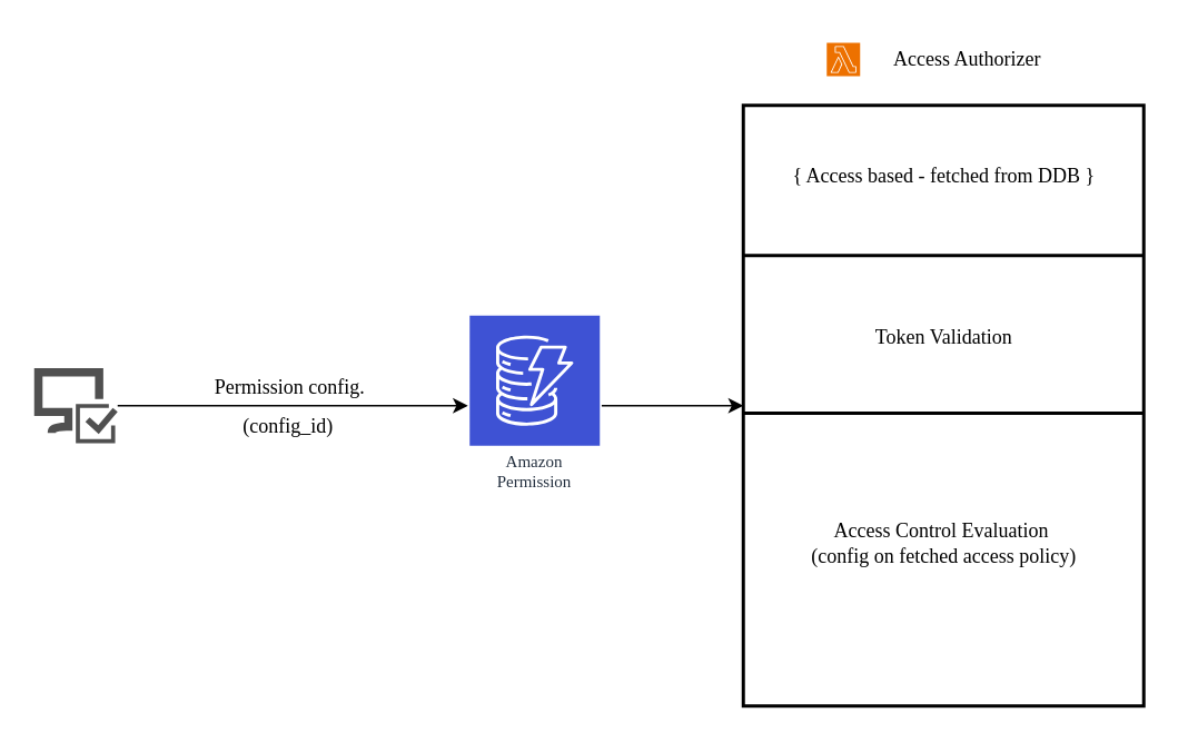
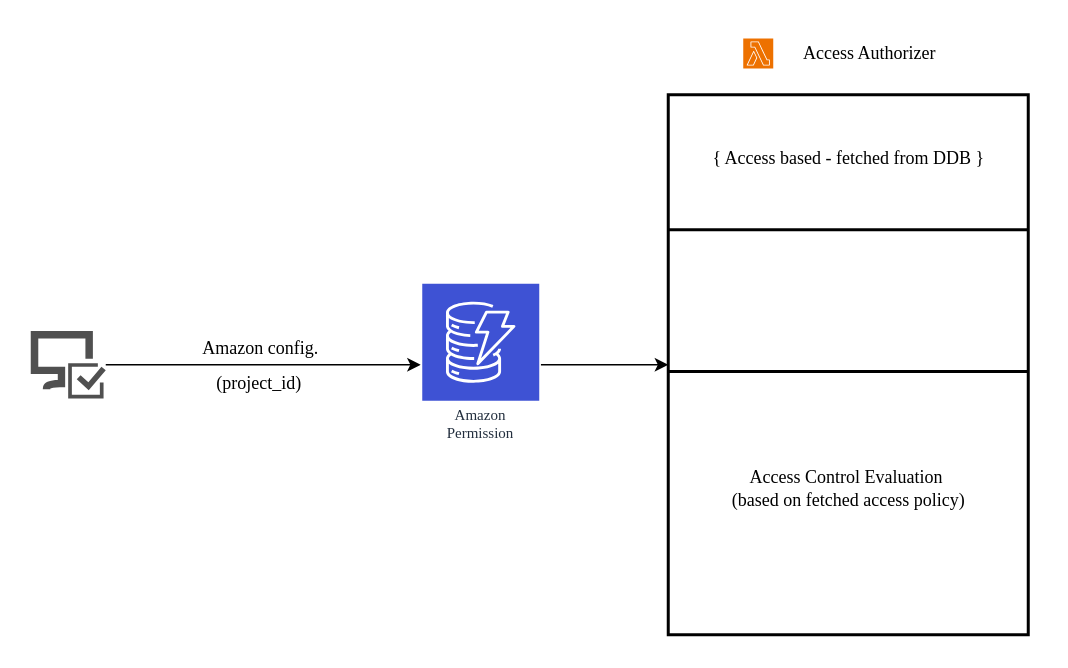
  <mxCell id="0" />
  <mxCell id="1" parent="0" />
  <mxCell id="2" style="edgeStyle=orthogonalEdgeStyle;rounded=0;hachureGap=4;orthogonalLoop=1;jettySize=auto;html=1;fontFamily=Architects Daughter;fontSource=https%3A%2F%2Ffonts.googleapis.com%2Fcss%3Ffamily%3DArchitects%2BDaughter;curved=1;" edge="1" parent="1" source="3" target="8"><mxGeometry relative="1" as="geometry" /></mxCell>
  <mxCell id="3" value="" style="sketch=0;pointerEvents=1;shadow=0;dashed=0;html=1;strokeColor=none;labelPosition=center;verticalLabelPosition=bottom;verticalAlign=top;align=center;fillColor=#505050;shape=mxgraph.mscae.intune.computer_inventory;hachureGap=4;jiggle=2;curveFitting=1;fontFamily=Architects Daughter;fontSource=https%3A%2F%2Ffonts.googleapis.com%2Fcss%3Ffamily%3DArchitects%2BDaughter;rounded=0;" vertex="1" parent="1"><mxGeometry x="20" y="220" width="50" height="45" as="geometry" /></mxCell>
  <mxCell id="4" value="" style="shape=image;html=1;verticalAlign=top;verticalLabelPosition=bottom;labelBackgroundColor=#ffffff;imageAspect=0;aspect=fixed;image=https://cdn0.iconfinder.com/data/icons/phosphor-duotone-vol-3/256/toggle-right-duotone-128.png;sketch=1;hachureGap=4;jiggle=2;curveFitting=1;fontFamily=Architects Daughter;fontSource=https%3A%2F%2Ffonts.googleapis.com%2Fcss%3Ffamily%3DArchitects%2BDaughter;rounded=0;" vertex="1" parent="1"><mxGeometry x="30" y="265" width="30" height="30" as="geometry" /></mxCell>
  <mxCell id="5" value="" style="shape=image;html=1;verticalAlign=top;verticalLabelPosition=bottom;labelBackgroundColor=#ffffff;imageAspect=0;aspect=fixed;image=https://cdn0.iconfinder.com/data/icons/phosphor-duotone-vol-3/256/toggle-left-duotone-128.png;sketch=1;hachureGap=4;jiggle=2;curveFitting=1;fontFamily=Architects Daughter;fontSource=https%3A%2F%2Ffonts.googleapis.com%2Fcss%3Ffamily%3DArchitects%2BDaughter;rounded=0;" vertex="1" parent="1"><mxGeometry x="30" y="285" width="30" height="30" as="geometry" /></mxCell>
  <mxCell id="6" value="" style="shape=image;html=1;verticalAlign=top;verticalLabelPosition=bottom;labelBackgroundColor=#ffffff;imageAspect=0;aspect=fixed;image=https://cdn0.iconfinder.com/data/icons/phosphor-duotone-vol-3/256/toggle-right-duotone-128.png;sketch=1;hachureGap=4;jiggle=2;curveFitting=1;fontFamily=Architects Daughter;fontSource=https%3A%2F%2Ffonts.googleapis.com%2Fcss%3Ffamily%3DArchitects%2BDaughter;rounded=0;" vertex="1" parent="1"><mxGeometry x="30" y="305" width="30" height="30" as="geometry" /></mxCell>
  <mxCell id="7" style="edgeStyle=orthogonalEdgeStyle;rounded=0;hachureGap=4;orthogonalLoop=1;jettySize=auto;html=1;entryX=0;entryY=0.5;entryDx=0;entryDy=0;fontFamily=Architects Daughter;fontSource=https%3A%2F%2Ffonts.googleapis.com%2Fcss%3Ffamily%3DArchitects%2BDaughter;" edge="1" parent="1" source="8" target="11"><mxGeometry relative="1" as="geometry" /></mxCell>
  <mxCell id="8" value="Amazon Permission" style="sketch=0;outlineConnect=0;fontColor=#232F3E;gradientColor=none;strokeColor=#ffffff;fillColor=#3E52D4;dashed=0;verticalLabelPosition=middle;verticalAlign=bottom;align=center;html=1;whiteSpace=wrap;fontSize=10;fontStyle=0;spacing=3;shape=mxgraph.aws4.productIcon;prIcon=mxgraph.aws4.dynamodb;hachureGap=4;jiggle=2;curveFitting=1;fontFamily=Verdana;rounded=0;" vertex="1" parent="1"><mxGeometry x="280" y="187.5" width="80" height="110" as="geometry" /></mxCell>
- <mxCell id="9" value="&lt;font face=&quot;Verdana&quot;&gt;Permission config.&lt;/font&gt;" style="text;html=1;align=center;verticalAlign=middle;resizable=0;points=[];autosize=1;strokeColor=none;fillColor=none;fontFamily=Architects Daughter;fontSource=https%3A%2F%2Ffonts.googleapis.com%2Fcss%3Ffamily%3DArchitects%2BDaughter;rounded=0;" vertex="1" parent="1"><mxGeometry x="108" y="217" width="130" height="30" as="geometry" /></mxCell>
- <mxCell id="10" value="&lt;font face=&quot;Verdana&quot;&gt;(config_id)&lt;/font&gt;" style="text;html=1;align=center;verticalAlign=middle;resizable=0;points=[];autosize=1;strokeColor=none;fillColor=none;fontFamily=Architects Daughter;fontSource=https%3A%2F%2Ffonts.googleapis.com%2Fcss%3Ffamily%3DArchitects%2BDaughter;rounded=0;" vertex="1" parent="1"><mxGeometry x="127" y="240" width="90" height="30" as="geometry" /></mxCell>
+ <mxCell id="9" value="&lt;font face=&quot;Verdana&quot;&gt;Amazon config.&lt;/font&gt;" style="text;html=1;align=center;verticalAlign=middle;resizable=0;points=[];autosize=1;strokeColor=none;fillColor=none;fontFamily=Architects Daughter;fontSource=https%3A%2F%2Ffonts.googleapis.com%2Fcss%3Ffamily%3DArchitects%2BDaughter;rounded=0;" vertex="1" parent="1"><mxGeometry x="108" y="217" width="130" height="30" as="geometry" /></mxCell>
+ <mxCell id="10" value="&lt;font face=&quot;Verdana&quot;&gt;(project_id)&lt;/font&gt;" style="text;html=1;align=center;verticalAlign=middle;resizable=0;points=[];autosize=1;strokeColor=none;fillColor=none;fontFamily=Architects Daughter;fontSource=https%3A%2F%2Ffonts.googleapis.com%2Fcss%3Ffamily%3DArchitects%2BDaughter;rounded=0;" vertex="1" parent="1"><mxGeometry x="127" y="240" width="90" height="30" as="geometry" /></mxCell>
  <mxCell id="11" value="" style="rounded=0;whiteSpace=wrap;html=1;hachureGap=4;fontFamily=Architects Daughter;fontSource=https%3A%2F%2Ffonts.googleapis.com%2Fcss%3Ffamily%3DArchitects%2BDaughter;strokeWidth=2;" vertex="1" parent="1"><mxGeometry x="445" y="62.5" width="240" height="360" as="geometry" /></mxCell>
  <mxCell id="12" value="Access Authorizer" style="text;html=1;align=center;verticalAlign=middle;resizable=0;points=[];autosize=1;strokeColor=none;fillColor=none;fontFamily=Verdana;rounded=0;" vertex="1" parent="1"><mxGeometry x="509" y="20" width="140" height="30" as="geometry" /></mxCell>
  <mxCell id="13" value="&lt;span style=&quot;font-family: Verdana;&quot;&gt;{ Access based - fetched from DDB }&lt;/span&gt;" style="text;html=1;align=center;verticalAlign=middle;resizable=0;points=[];autosize=1;strokeColor=none;fillColor=none;fontFamily=Architects Daughter;fontSource=https%3A%2F%2Ffonts.googleapis.com%2Fcss%3Ffamily%3DArchitects%2BDaughter;rounded=0;" vertex="1" parent="1"><mxGeometry x="440" y="90" width="250" height="30" as="geometry" /></mxCell>
  <mxCell id="14" value="" style="endArrow=none;html=1;rounded=0;hachureGap=4;fontFamily=Architects Daughter;fontSource=https%3A%2F%2Ffonts.googleapis.com%2Fcss%3Ffamily%3DArchitects%2BDaughter;exitX=0;exitY=0.25;exitDx=0;exitDy=0;entryX=1;entryY=0.25;entryDx=0;entryDy=0;strokeWidth=2;" edge="1" parent="1" source="11" target="11"><mxGeometry width="50" height="50" relative="1" as="geometry"><mxPoint x="525" y="380" as="sourcePoint" /><mxPoint x="575" y="330" as="targetPoint" /></mxGeometry></mxCell>
- <mxCell id="15" value="&lt;font face=&quot;Verdana&quot;&gt;Token Validation&lt;/font&gt;" style="text;html=1;align=center;verticalAlign=middle;resizable=0;points=[];autosize=1;strokeColor=none;fillColor=none;fontFamily=Architects Daughter;fontSource=https%3A%2F%2Ffonts.googleapis.com%2Fcss%3Ffamily%3DArchitects%2BDaughter;rounded=0;" vertex="1" parent="1"><mxGeometry x="505" y="187" width="120" height="30" as="geometry" /></mxCell>
  <mxCell id="16" value="" style="endArrow=none;html=1;rounded=0;hachureGap=4;fontFamily=Architects Daughter;fontSource=https%3A%2F%2Ffonts.googleapis.com%2Fcss%3Ffamily%3DArchitects%2BDaughter;exitX=0;exitY=0.25;exitDx=0;exitDy=0;entryX=1;entryY=0.25;entryDx=0;entryDy=0;strokeWidth=2;" edge="1" parent="1"><mxGeometry width="50" height="50" relative="1" as="geometry"><mxPoint x="445" y="247" as="sourcePoint" /><mxPoint x="685" y="247" as="targetPoint" /></mxGeometry></mxCell>
- <mxCell id="17" value="&lt;font face=&quot;Verdana&quot;&gt;Access Control Evaluation&amp;nbsp;&lt;/font&gt;&lt;div&gt;&lt;font face=&quot;Verdana&quot;&gt;(config on fetched access policy)&lt;/font&gt;&lt;/div&gt;" style="text;html=1;align=center;verticalAlign=middle;resizable=0;points=[];autosize=1;strokeColor=none;fillColor=none;fontFamily=Architects Daughter;fontSource=https%3A%2F%2Ffonts.googleapis.com%2Fcss%3Ffamily%3DArchitects%2BDaughter;rounded=0;" vertex="1" parent="1"><mxGeometry x="455" y="305" width="220" height="40" as="geometry" /></mxCell>
+ <mxCell id="17" value="&lt;font face=&quot;Verdana&quot;&gt;Access Control Evaluation&amp;nbsp;&lt;/font&gt;&lt;div&gt;&lt;font face=&quot;Verdana&quot;&gt;(based on fetched access policy)&lt;/font&gt;&lt;/div&gt;" style="text;html=1;align=center;verticalAlign=middle;resizable=0;points=[];autosize=1;strokeColor=none;fillColor=none;fontFamily=Architects Daughter;fontSource=https%3A%2F%2Ffonts.googleapis.com%2Fcss%3Ffamily%3DArchitects%2BDaughter;rounded=0;" vertex="1" parent="1"><mxGeometry x="455" y="305" width="220" height="40" as="geometry" /></mxCell>
  <mxCell id="18" value="" style="sketch=0;points=[[0,0,0],[0.25,0,0],[0.5,0,0],[0.75,0,0],[1,0,0],[0,1,0],[0.25,1,0],[0.5,1,0],[0.75,1,0],[1,1,0],[0,0.25,0],[0,0.5,0],[0,0.75,0],[1,0.25,0],[1,0.5,0],[1,0.75,0]];outlineConnect=0;fontColor=#232F3E;fillColor=#ED7100;strokeColor=#ffffff;dashed=0;verticalLabelPosition=bottom;verticalAlign=top;align=center;html=1;fontSize=12;fontStyle=0;aspect=fixed;shape=mxgraph.aws4.resourceIcon;resIcon=mxgraph.aws4.lambda;hachureGap=4;jiggle=2;curveFitting=1;fontFamily=Architects Daughter;fontSource=https%3A%2F%2Ffonts.googleapis.com%2Fcss%3Ffamily%3DArchitects%2BDaughter;rounded=0;" vertex="1" parent="1"><mxGeometry x="495" y="25" width="20" height="20" as="geometry" /></mxCell>
